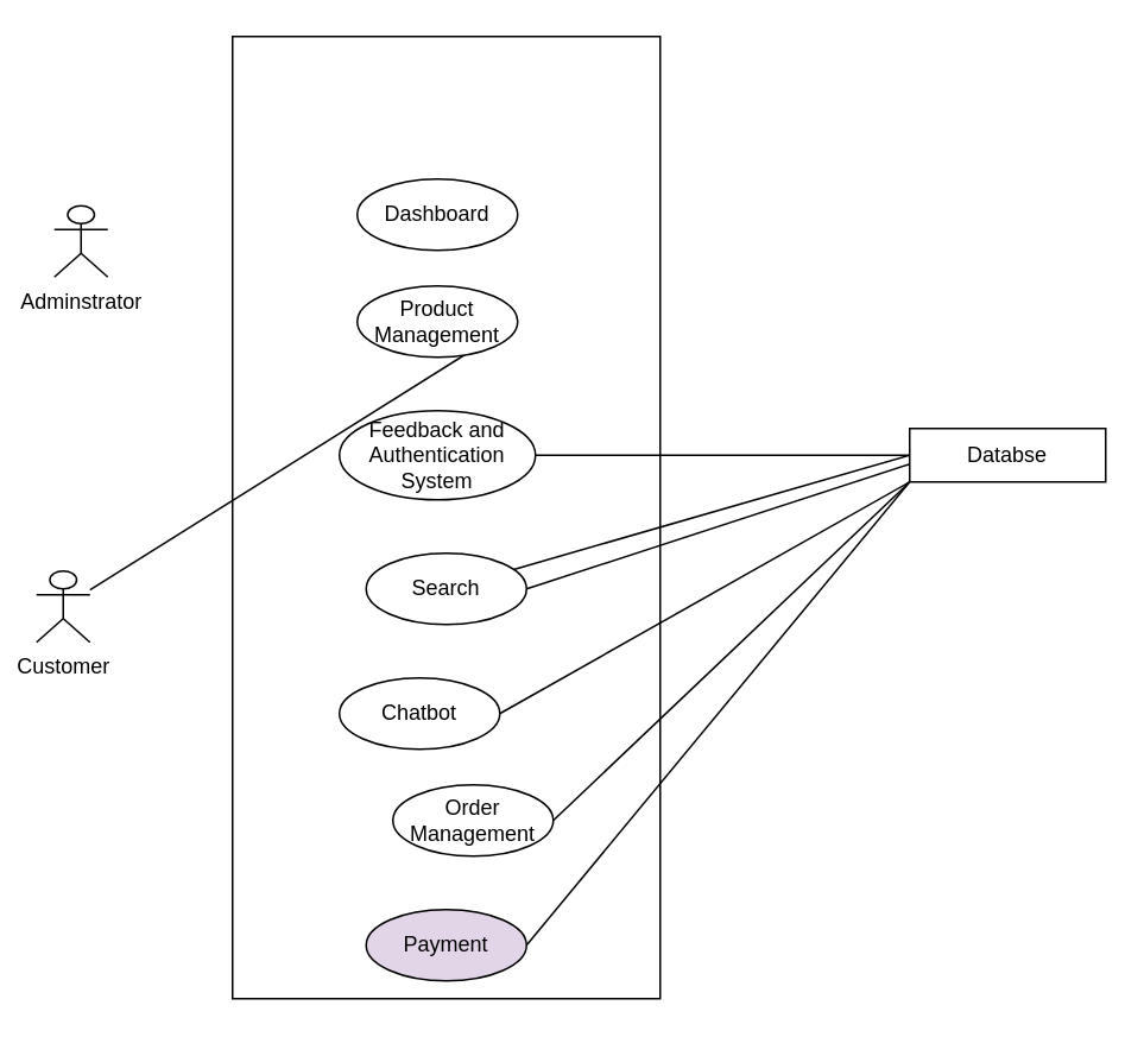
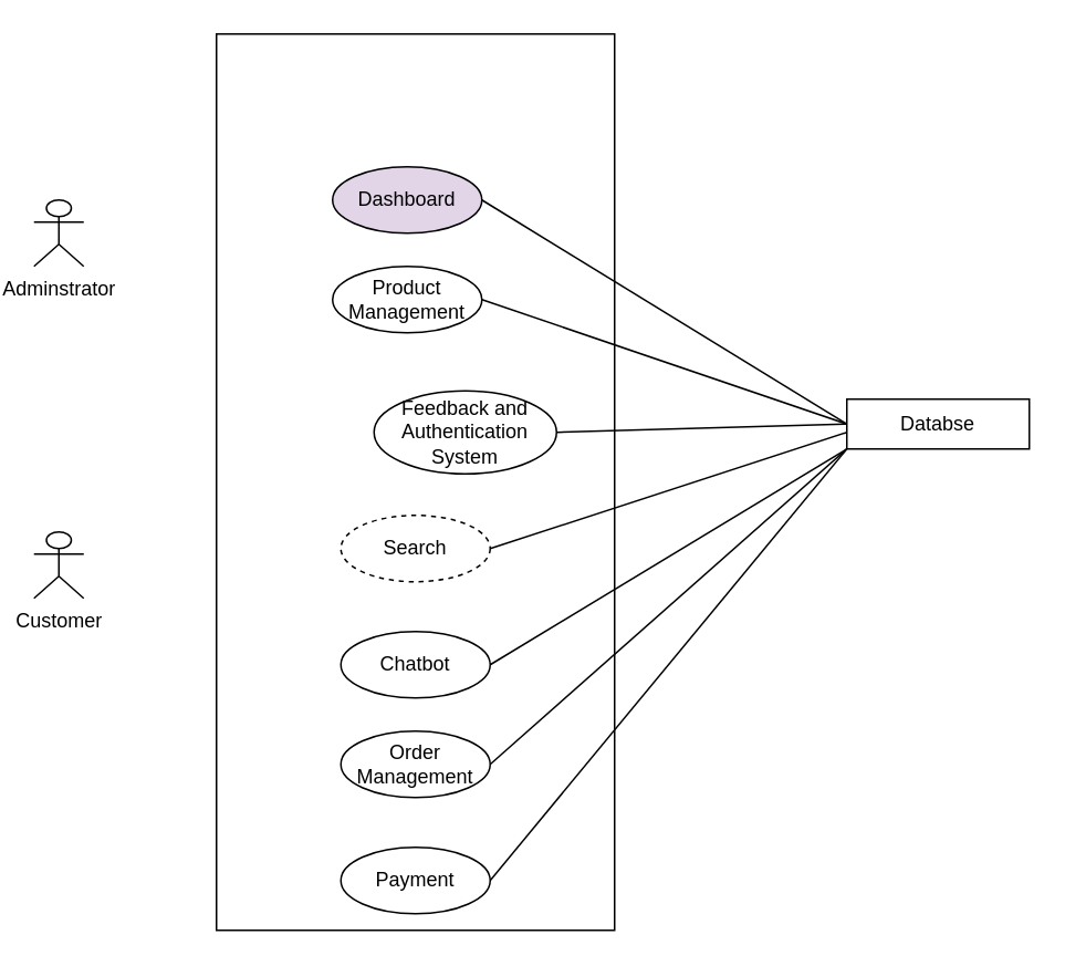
  <mxCell id="0" />
  <mxCell id="1" parent="0" />
  <mxCell id="2" value="" style="rounded=0;whiteSpace=wrap;html=1;" vertex="1" parent="1"><mxGeometry x="130" y="20" width="240" height="540" as="geometry" /></mxCell>
- <mxCell id="3" value="Dashboard" style="ellipse;whiteSpace=wrap;html=1;" vertex="1" parent="1"><mxGeometry x="200" y="100" width="90" height="40" as="geometry" /></mxCell>
+ <mxCell id="3" value="Dashboard" style="ellipse;whiteSpace=wrap;html=1;fillColor=#e1d5e7;" vertex="1" parent="1"><mxGeometry x="200" y="100" width="90" height="40" as="geometry" /></mxCell>
  <mxCell id="4" style="edgeStyle=none;html=1;exitX=1;exitY=0.5;exitDx=0;exitDy=0;endArrow=none;endFill=0;" edge="1" parent="1" source="5"><mxGeometry relative="1" as="geometry"><mxPoint x="510" y="270" as="targetPoint" /></mxGeometry></mxCell>
- <mxCell id="5" value="Payment" style="ellipse;whiteSpace=wrap;html=1;fillColor=#e1d5e7;" vertex="1" parent="1"><mxGeometry x="205" y="510" width="90" height="40" as="geometry" /></mxCell>
+ <mxCell id="5" value="Payment" style="ellipse;whiteSpace=wrap;html=1;" vertex="1" parent="1"><mxGeometry x="205" y="510" width="90" height="40" as="geometry" /></mxCell>
  <mxCell id="6" style="edgeStyle=none;html=1;exitX=1;exitY=0.5;exitDx=0;exitDy=0;endArrow=none;endFill=0;" edge="1" parent="1" source="7"><mxGeometry relative="1" as="geometry"><mxPoint x="510" y="270" as="targetPoint" /></mxGeometry></mxCell>
- <mxCell id="7" value="Order Management" style="ellipse;whiteSpace=wrap;html=1;" vertex="1" parent="1"><mxGeometry x="220" y="440" width="90" height="40" as="geometry" /></mxCell>
+ <mxCell id="7" value="Order Management" style="ellipse;whiteSpace=wrap;html=1;" vertex="1" parent="1"><mxGeometry x="205" y="440" width="90" height="40" as="geometry" /></mxCell>
  <mxCell id="8" style="edgeStyle=none;html=1;exitX=1;exitY=0.5;exitDx=0;exitDy=0;endArrow=none;endFill=0;" edge="1" parent="1" source="9"><mxGeometry relative="1" as="geometry"><mxPoint x="510" y="270" as="targetPoint" /></mxGeometry></mxCell>
- <mxCell id="9" value="Chatbot" style="ellipse;whiteSpace=wrap;html=1;" vertex="1" parent="1"><mxGeometry x="190" y="380" width="90" height="40" as="geometry" /></mxCell>
+ <mxCell id="9" value="Chatbot" style="ellipse;whiteSpace=wrap;html=1;" vertex="1" parent="1"><mxGeometry x="205" y="380" width="90" height="40" as="geometry" /></mxCell>
  <mxCell id="10" style="edgeStyle=none;html=1;exitX=1;exitY=0.5;exitDx=0;exitDy=0;endArrow=none;endFill=0;" edge="1" parent="1" source="11"><mxGeometry relative="1" as="geometry"><mxPoint x="510" y="260" as="targetPoint" /></mxGeometry></mxCell>
- <mxCell id="11" value="Search" style="ellipse;whiteSpace=wrap;html=1;" vertex="1" parent="1"><mxGeometry x="205" y="310" width="90" height="40" as="geometry" /></mxCell>
+ <mxCell id="11" value="Search" style="ellipse;whiteSpace=wrap;html=1;dashed=1;" vertex="1" parent="1"><mxGeometry x="205" y="310" width="90" height="40" as="geometry" /></mxCell>
  <mxCell id="12" style="edgeStyle=none;html=1;exitX=1;exitY=0.5;exitDx=0;exitDy=0;endArrow=none;endFill=0;" edge="1" parent="1" source="13"><mxGeometry relative="1" as="geometry"><mxPoint x="510" y="255" as="targetPoint" /></mxGeometry></mxCell>
- <mxCell id="13" value="Feedback and Authentication System" style="ellipse;whiteSpace=wrap;html=1;" vertex="1" parent="1"><mxGeometry x="190" y="230" width="110" height="50" as="geometry" /></mxCell>
- <mxCell id="14" style="edgeStyle=none;html=1;exitX=1;exitY=0.5;exitDx=0;exitDy=0;endArrow=none;endFill=0;" edge="1" parent="1" source="15" target="19"><mxGeometry relative="1" as="geometry" /></mxCell>
+ <mxCell id="13" value="Feedback and Authentication System" style="ellipse;whiteSpace=wrap;html=1;" vertex="1" parent="1"><mxGeometry x="225" y="235" width="110" height="50" as="geometry" /></mxCell>
+ <mxCell id="14" style="edgeStyle=none;html=1;exitX=1;exitY=0.5;exitDx=0;exitDy=0;entryX=0;entryY=0.5;entryDx=0;entryDy=0;endArrow=none;endFill=0;" edge="1" parent="1" source="15" target="18"><mxGeometry relative="1" as="geometry" /></mxCell>
  <mxCell id="15" value="Product Management" style="ellipse;whiteSpace=wrap;html=1;" vertex="1" parent="1"><mxGeometry x="200" y="160" width="90" height="40" as="geometry" /></mxCell>
- <mxCell id="16" value="Adminstrator" style="shape=umlActor;verticalLabelPosition=bottom;verticalAlign=top;html=1;outlineConnect=0;rounded=0;glass=0;sketch=0;aspect=fixed;shadow=0;" vertex="1" parent="1"><mxGeometry x="30" y="115" width="30" height="40" as="geometry" /></mxCell>
- <mxCell id="17" style="edgeStyle=none;html=1;exitX=0;exitY=0.5;exitDx=0;exitDy=0;endArrow=none;endFill=0;" edge="1" parent="1" source="18" target="11"><mxGeometry relative="1" as="geometry" /></mxCell>
+ <mxCell id="16" value="Adminstrator" style="shape=umlActor;verticalLabelPosition=bottom;verticalAlign=top;html=1;outlineConnect=0;rounded=0;glass=0;sketch=0;aspect=fixed;shadow=0;" vertex="1" parent="1"><mxGeometry x="20" y="120" width="30" height="40" as="geometry" /></mxCell>
+ <mxCell id="17" style="edgeStyle=none;html=1;exitX=0;exitY=0.5;exitDx=0;exitDy=0;entryX=1;entryY=0.5;entryDx=0;entryDy=0;endArrow=none;endFill=0;" edge="1" parent="1" source="18" target="3"><mxGeometry relative="1" as="geometry" /></mxCell>
  <mxCell id="18" value="Databse" style="rounded=0;whiteSpace=wrap;html=1;" vertex="1" parent="1"><mxGeometry x="510" y="240" width="110" height="30" as="geometry" /></mxCell>
  <mxCell id="19" value="Customer" style="shape=umlActor;verticalLabelPosition=bottom;verticalAlign=top;html=1;outlineConnect=0;rounded=0;glass=0;sketch=0;aspect=fixed;shadow=0;" vertex="1" parent="1"><mxGeometry x="20" y="320" width="30" height="40" as="geometry" /></mxCell>
